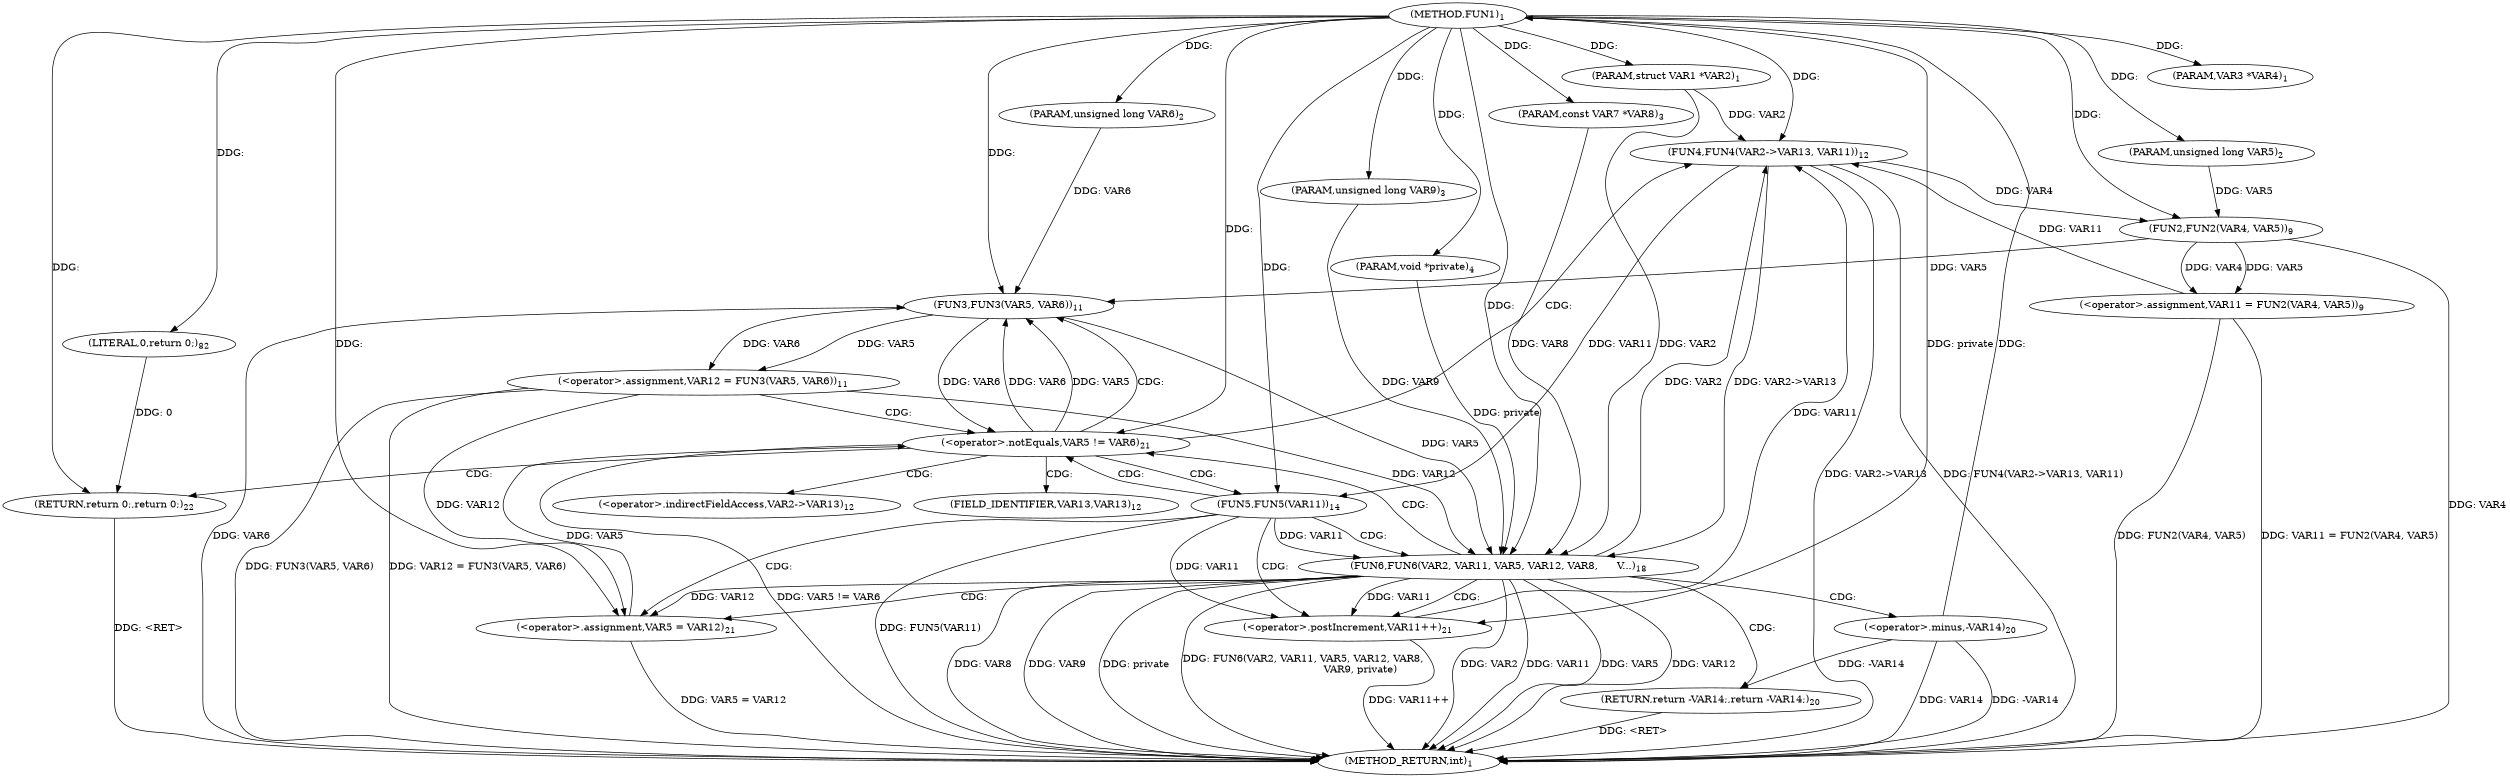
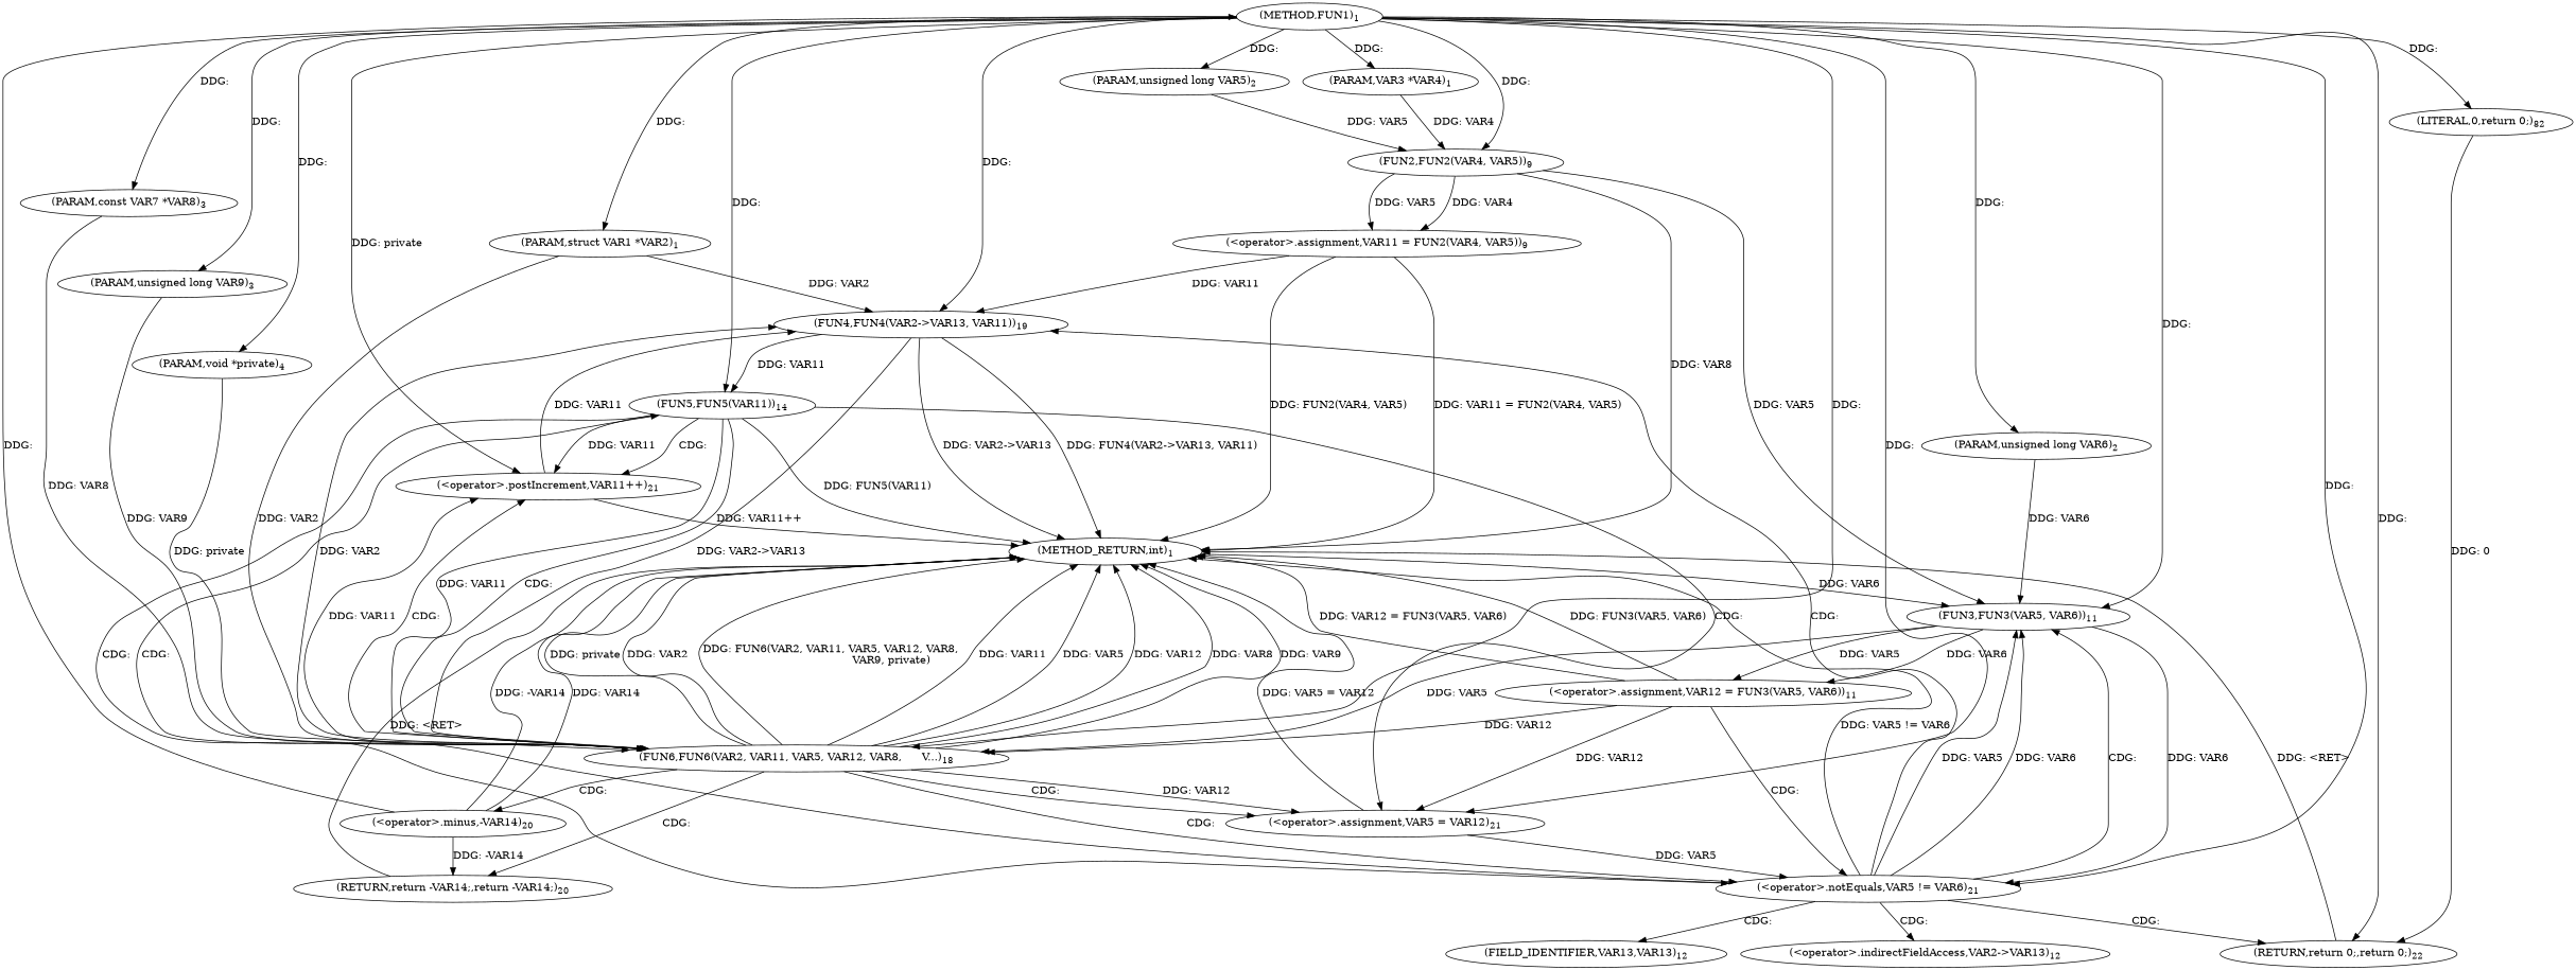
  digraph {
    n1 [label=<(METHOD,FUN1)<SUB>1</SUB>>]
    n2 [label=<(PARAM,struct VAR1 *VAR2)<SUB>1</SUB>>]
    n3 [label=<(PARAM,VAR3 *VAR4)<SUB>1</SUB>>]
    n4 [label=<(PARAM,unsigned long VAR5)<SUB>2</SUB>>]
    n5 [label=<(PARAM,unsigned long VAR6)<SUB>2</SUB>>]
    n6 [label=<(PARAM,const VAR7 *VAR8)<SUB>3</SUB>>]
    n7 [label=<(PARAM,unsigned long VAR9)<SUB>3</SUB>>]
    n8 [label=<(PARAM,void *private)<SUB>4</SUB>>]
    n9 [label=<(RETURN,return 0;,return 0;)<SUB>22</SUB>>]
    n10 [label=<(LITERAL,0,return 0;)<SUB>82</SUB>>]
    n11 [label=<(FUN2,FUN2(VAR4, VAR5))<SUB>9</SUB>>]
-   n12 [label=<(FUN4,FUN4(VAR2-&gt;VAR13, VAR11))<SUB>12</SUB>>]
+   n12 [label=<(FUN4,FUN4(VAR2-&gt;VAR13, VAR11))<SUB>19</SUB>>]
    n13 [label=<(&lt;operator&gt;.postIncrement,VAR11++)<SUB>21</SUB>>]
    n14 [label=<(&lt;operator&gt;.assignment,VAR5 = VAR12)<SUB>21</SUB>>]
    n15 [label=<(&lt;operator&gt;.notEquals,VAR5 != VAR6)<SUB>21</SUB>>]
    n16 [label=<(FUN5,FUN5(VAR11))<SUB>14</SUB>>]
    n17 [label=<(FUN6,FUN6(VAR2, VAR11, VAR5, VAR12, VAR8,  				    V...)<SUB>18</SUB>>]
    n18 [label=<(FUN3,FUN3(VAR5, VAR6))<SUB>11</SUB>>]
    n19 [label=<(METHOD_RETURN,int)<SUB>1</SUB>>]
    n20 [label=<(&lt;operator&gt;.assignment,VAR11 = FUN2(VAR4, VAR5))<SUB>9</SUB>>]
    n21 [label=<(&lt;operator&gt;.indirectFieldAccess,VAR2-&gt;VAR13)<SUB>12</SUB>>]
    n22 [label=<(FIELD_IDENTIFIER,VAR13,VAR13)<SUB>12</SUB>>]
    n23 [label=<(&lt;operator&gt;.minus,-VAR14)<SUB>20</SUB>>]
    n24 [label=<(RETURN,return -VAR14;,return -VAR14;)<SUB>20</SUB>>]
    n25 [label=<(&lt;operator&gt;.assignment,VAR12 = FUN3(VAR5, VAR6))<SUB>11</SUB>>]
    n1 -> n2 [label="DDG: "]
    n1 -> n3 [label="DDG: "]
    n1 -> n4 [label="DDG: "]
    n1 -> n5 [label="DDG: "]
    n1 -> n6 [label="DDG: "]
    n1 -> n7 [label="DDG: "]
    n1 -> n8 [label="DDG: "]
    n1 -> n9 [label="DDG: "]
    n1 -> n10 [label="DDG: "]
    n1 -> n11 [label="DDG: "]
    n1 -> n12 [label="DDG: "]
    n1 -> n13 [label="DDG: private"]
    n1 -> n14 [label="DDG: "]
    n1 -> n15 [label="DDG: "]
    n1 -> n16 [label="DDG: "]
    n1 -> n17 [label="DDG: "]
    n1 -> n18 [label="DDG: "]
    n2 -> n12 [label="DDG: VAR2"]
    n2 -> n17 [label="DDG: VAR2"]
-   n12 -> n11 [label="DDG: VAR4"]
+   n3 -> n11 [label="DDG: VAR4"]
    n4 -> n11 [label="DDG: VAR5"]
    n5 -> n18 [label="DDG: VAR6"]
    n6 -> n17 [label="DDG: VAR8"]
    n7 -> n17 [label="DDG: VAR9"]
    n8 -> n17 [label="DDG: private"]
    n9 -> n19 [label="DDG: &lt;RET&gt;"]
    n10 -> n9 [label="DDG: 0"]
    n11 -> n18 [label="DDG: VAR5"]
-   n11 -> n19 [label="DDG: VAR4"]
+   n11 -> n19 [label="DDG: VAR8"]
    n11 -> n20 [label="DDG: VAR4"]
    n11 -> n20 [label="DDG: VAR5"]
    n12 -> n16 [label="DDG: VAR11"]
    n12 -> n17 [label="DDG: VAR2-&gt;VAR13"]
    n12 -> n19 [label="DDG: VAR2-&gt;VAR13"]
    n12 -> n19 [label="DDG: FUN4(VAR2-&gt;VAR13, VAR11)"]
    n13 -> n12 [label="DDG: VAR11"]
    n13 -> n19 [label="DDG: VAR11++"]
    n14 -> n15 [label="DDG: VAR5"]
    n14 -> n19 [label="DDG: VAR5 = VAR12"]
    n15 -> n9 [label="CDG: "]
    n15 -> n12 [label="CDG: "]
    n15 -> n16 [label="CDG: "]
    n15 -> n18 [label="DDG: VAR5"]
    n15 -> n18 [label="DDG: VAR6"]
    n15 -> n18 [label="CDG: "]
    n15 -> n19 [label="DDG: VAR5 != VAR6"]
    n15 -> n21 [label="CDG: "]
    n15 -> n22 [label="CDG: "]
    n16 -> n13 [label="DDG: VAR11"]
    n16 -> n13 [label="CDG: "]
    n16 -> n14 [label="CDG: "]
    n16 -> n15 [label="CDG: "]
    n16 -> n17 [label="DDG: VAR11"]
    n16 -> n17 [label="CDG: "]
    n16 -> n19 [label="DDG: FUN5(VAR11)"]
    n17 -> n12 [label="DDG: VAR2"]
    n17 -> n13 [label="DDG: VAR11"]
    n17 -> n13 [label="CDG: "]
    n17 -> n14 [label="DDG: VAR12"]
    n17 -> n14 [label="CDG: "]
    n17 -> n15 [label="CDG: "]
    n17 -> n19 [label="DDG: VAR2"]
    n17 -> n19 [label="DDG: VAR11"]
    n17 -> n19 [label="DDG: VAR5"]
    n17 -> n19 [label="DDG: VAR12"]
    n17 -> n19 [label="DDG: VAR8"]
    n17 -> n19 [label="DDG: VAR9"]
    n17 -> n19 [label="DDG: private"]
    n17 -> n19 [label="DDG: FUN6(VAR2, VAR11, VAR5, VAR12, VAR8,\n 				    VAR9, private)"]
    n17 -> n23 [label="CDG: "]
    n17 -> n24 [label="CDG: "]
    n18 -> n15 [label="DDG: VAR6"]
    n18 -> n17 [label="DDG: VAR5"]
    n18 -> n25 [label="DDG: VAR5"]
    n18 -> n25 [label="DDG: VAR6"]
    n19 -> n18 [label="DDG: VAR6"]
    n20 -> n12 [label="DDG: VAR11"]
    n20 -> n19 [label="DDG: FUN2(VAR4, VAR5)"]
    n20 -> n19 [label="DDG: VAR11 = FUN2(VAR4, VAR5)"]
    n23 -> n1 [label="DDG: "]
    n23 -> n19 [label="DDG: VAR14"]
    n23 -> n19 [label="DDG: -VAR14"]
    n23 -> n24 [label="DDG: -VAR14"]
    n24 -> n19 [label="DDG: &lt;RET&gt;"]
    n25 -> n14 [label="DDG: VAR12"]
    n25 -> n15 [label="CDG: "]
    n25 -> n17 [label="DDG: VAR12"]
    n25 -> n19 [label="DDG: FUN3(VAR5, VAR6)"]
    n25 -> n19 [label="DDG: VAR12 = FUN3(VAR5, VAR6)"]
  }
